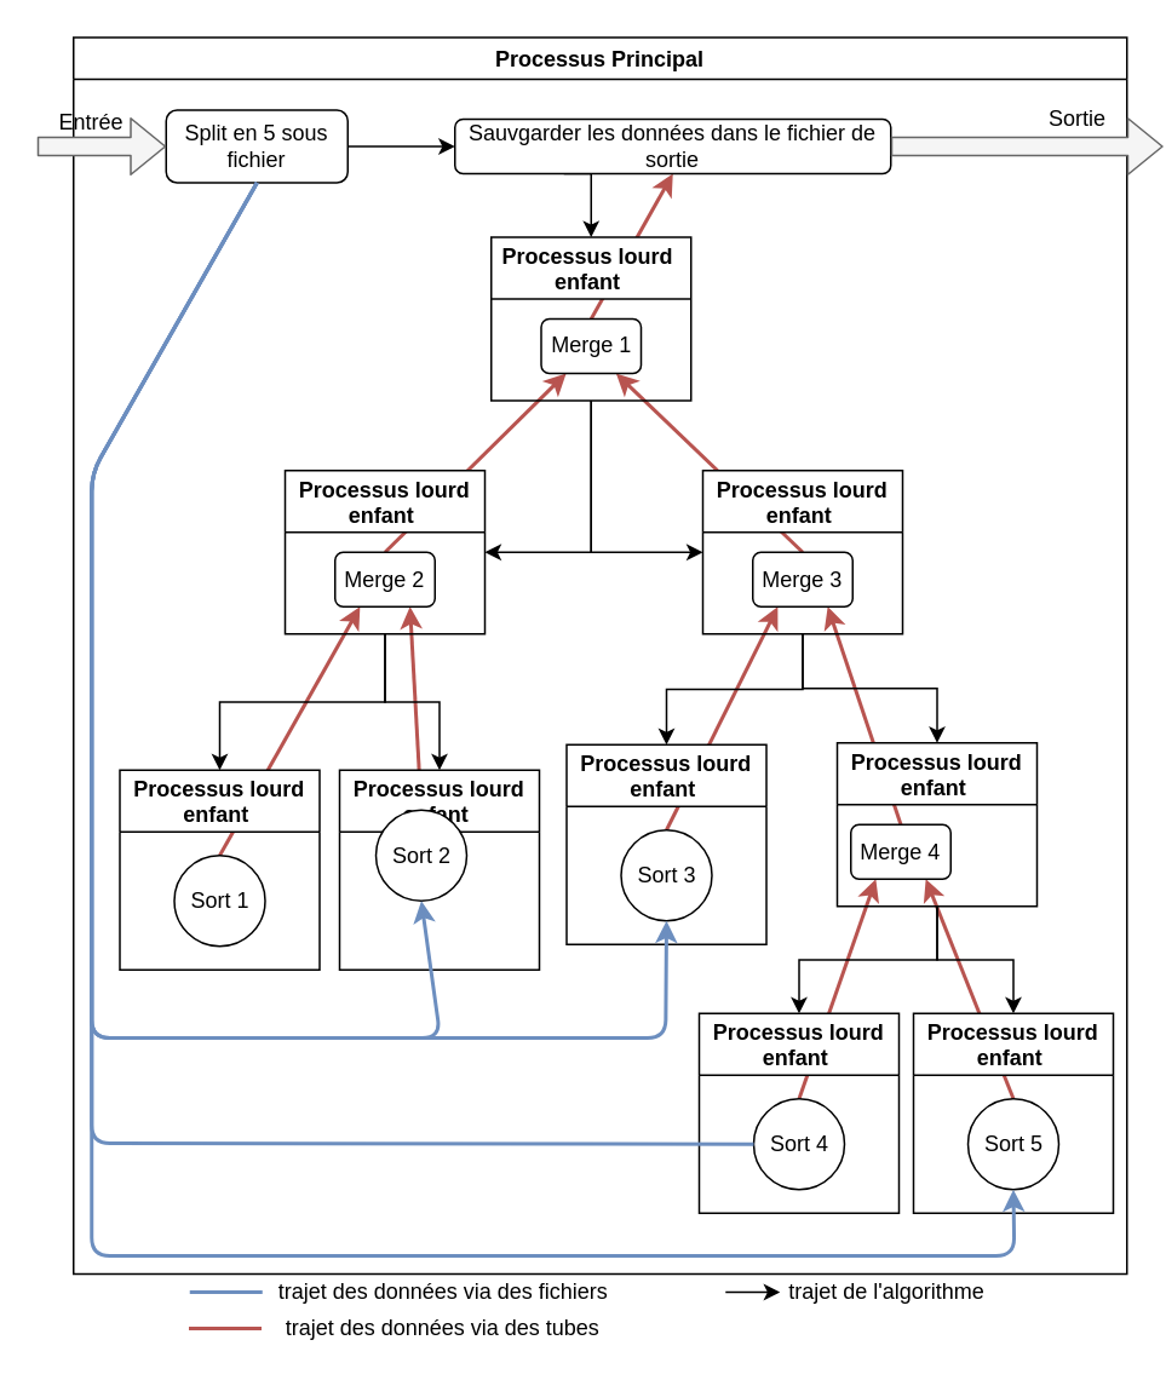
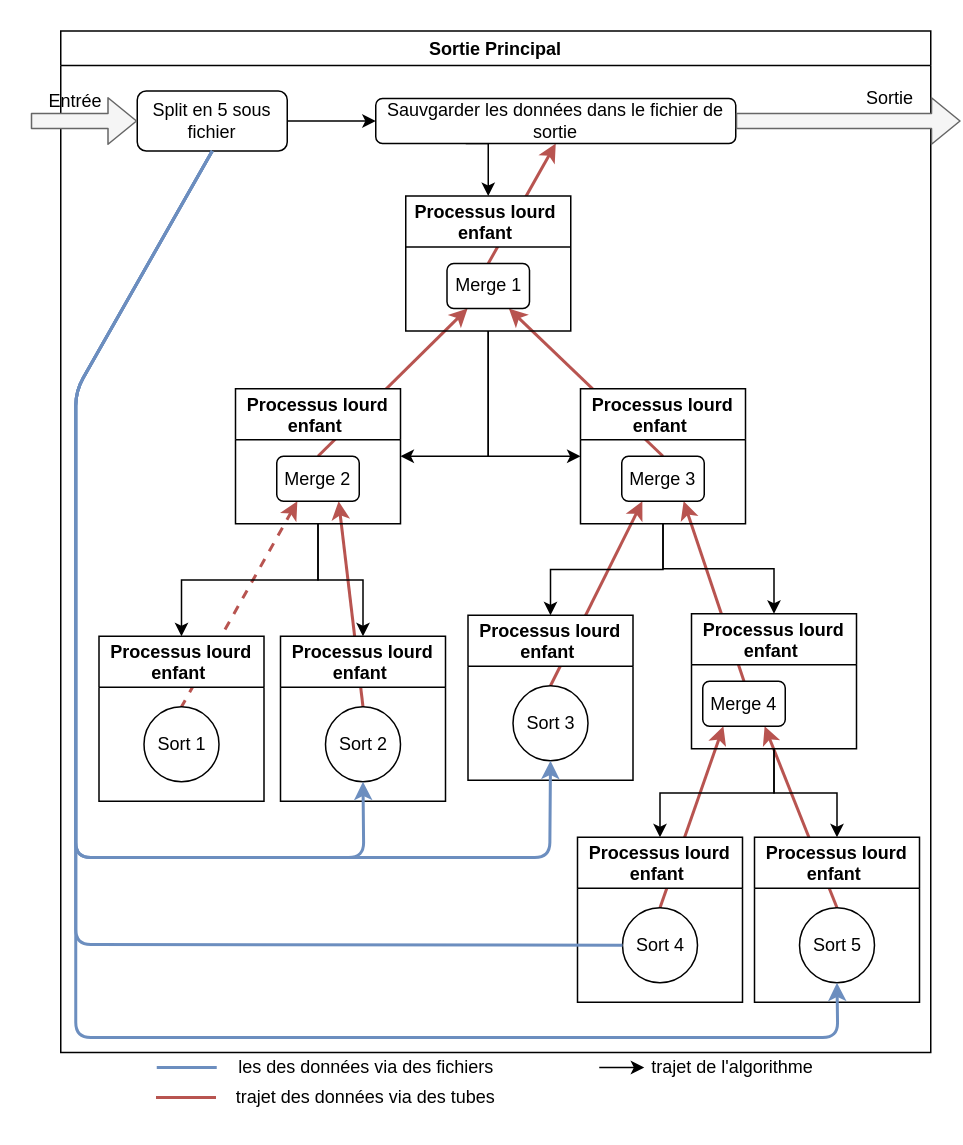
  <mxCell id="0" />
  <mxCell id="1" parent="0" />
- <mxCell id="2" value="Processus Principal" style="swimlane;" vertex="1" parent="1"><mxGeometry x="40" y="20" width="580" height="681" as="geometry" /></mxCell>
+ <mxCell id="2" value="Sortie Principal" style="swimlane;" vertex="1" parent="1"><mxGeometry x="40" y="20" width="580" height="681" as="geometry" /></mxCell>
  <mxCell id="3" value="" style="endArrow=none;html=1;fillColor=#f8cecc;strokeColor=#b85450;strokeWidth=2;entryX=0.5;entryY=0;entryDx=0;entryDy=0;exitX=0.5;exitY=1;exitDx=0;exitDy=0;endFill=0;startArrow=classic;startFill=1;" edge="1" parent="2" source="21" target="52"><mxGeometry width="50" height="50" relative="1" as="geometry"><mxPoint x="411.586" y="293.69" as="sourcePoint" /><mxPoint x="308.828" y="195.069" as="targetPoint" /></mxGeometry></mxCell>
- <mxCell id="4" value="" style="endArrow=none;html=1;fillColor=#f8cecc;strokeColor=#b85450;strokeWidth=2;entryX=0.5;entryY=0;entryDx=0;entryDy=0;exitX=0.25;exitY=1;exitDx=0;exitDy=0;startArrow=classic;startFill=1;" edge="1" parent="2" source="27" target="38"><mxGeometry width="50" height="50" relative="1" as="geometry"><mxPoint x="338" y="350" as="sourcePoint" /><mxPoint x="178" y="279" as="targetPoint" /></mxGeometry></mxCell>
+ <mxCell id="4" value="" style="endArrow=none;html=1;fillColor=#f8cecc;strokeColor=#b85450;strokeWidth=2;entryX=0.5;entryY=0;entryDx=0;entryDy=0;exitX=0.25;exitY=1;exitDx=0;exitDy=0;startArrow=classic;startFill=1;dashed=1;" edge="1" parent="2" source="27" target="38"><mxGeometry width="50" height="50" relative="1" as="geometry"><mxPoint x="338" y="350" as="sourcePoint" /><mxPoint x="178" y="279" as="targetPoint" /></mxGeometry></mxCell>
  <mxCell id="5" value="" style="endArrow=classic;html=1;fillColor=#f8cecc;strokeColor=#b85450;strokeWidth=2;entryX=0.75;entryY=1;entryDx=0;entryDy=0;exitX=0.5;exitY=0;exitDx=0;exitDy=0;endFill=1;" edge="1" parent="2" source="46" target="27"><mxGeometry width="50" height="50" relative="1" as="geometry"><mxPoint x="348" y="360" as="sourcePoint" /><mxPoint x="188" y="289" as="targetPoint" /></mxGeometry></mxCell>
  <mxCell id="6" value="" style="endArrow=classic;html=1;fillColor=#f8cecc;strokeColor=#b85450;strokeWidth=2;entryX=0.25;entryY=1;entryDx=0;entryDy=0;exitX=0.5;exitY=0;exitDx=0;exitDy=0;endFill=1;" edge="1" parent="2" source="42" target="36"><mxGeometry width="50" height="50" relative="1" as="geometry"><mxPoint x="358" y="370" as="sourcePoint" /><mxPoint x="198" y="299" as="targetPoint" /></mxGeometry></mxCell>
  <mxCell id="7" value="" style="endArrow=classic;html=1;fillColor=#f8cecc;strokeColor=#b85450;strokeWidth=2;entryX=0.75;entryY=1;entryDx=0;entryDy=0;exitX=0.5;exitY=0;exitDx=0;exitDy=0;endFill=1;" edge="1" parent="2" source="40" target="36"><mxGeometry width="50" height="50" relative="1" as="geometry"><mxPoint x="368" y="380" as="sourcePoint" /><mxPoint x="208" y="309" as="targetPoint" /></mxGeometry></mxCell>
  <mxCell id="8" value="" style="endArrow=classic;html=1;fillColor=#f8cecc;strokeColor=#b85450;strokeWidth=2;entryX=0.75;entryY=1;entryDx=0;entryDy=0;exitX=0.5;exitY=0;exitDx=0;exitDy=0;endFill=1;" edge="1" parent="2" source="36" target="31"><mxGeometry width="50" height="50" relative="1" as="geometry"><mxPoint x="378" y="390" as="sourcePoint" /><mxPoint x="218" y="319" as="targetPoint" /></mxGeometry></mxCell>
  <mxCell id="9" value="" style="endArrow=classic;html=1;fillColor=#f8cecc;strokeColor=#b85450;strokeWidth=2;exitX=0.5;exitY=0;exitDx=0;exitDy=0;entryX=0.25;entryY=1;entryDx=0;entryDy=0;endFill=1;" edge="1" parent="2" source="44" target="31"><mxGeometry width="50" height="50" relative="1" as="geometry"><mxPoint x="388" y="400" as="sourcePoint" /><mxPoint x="370" y="250" as="targetPoint" /></mxGeometry></mxCell>
  <mxCell id="10" value="" style="endArrow=none;html=1;fillColor=#f8cecc;strokeColor=#b85450;strokeWidth=2;entryX=0.5;entryY=0;entryDx=0;entryDy=0;exitX=0.25;exitY=1;exitDx=0;exitDy=0;endFill=0;startArrow=classic;startFill=1;" edge="1" parent="2" source="52" target="27"><mxGeometry width="50" height="50" relative="1" as="geometry"><mxPoint x="398" y="410" as="sourcePoint" /><mxPoint x="238" y="339" as="targetPoint" /></mxGeometry></mxCell>
  <mxCell id="11" value="" style="endArrow=classic;html=1;fillColor=#f8cecc;strokeColor=#b85450;strokeWidth=2;entryX=0.75;entryY=1;entryDx=0;entryDy=0;exitX=0.5;exitY=0;exitDx=0;exitDy=0;startArrow=none;startFill=0;endFill=1;" edge="1" parent="2" source="31" target="52"><mxGeometry width="50" height="50" relative="1" as="geometry"><mxPoint x="408" y="420" as="sourcePoint" /><mxPoint x="248" y="349" as="targetPoint" /></mxGeometry></mxCell>
  <mxCell id="12" style="edgeStyle=orthogonalEdgeStyle;rounded=0;orthogonalLoop=1;jettySize=auto;html=1;entryX=0;entryY=0.5;entryDx=0;entryDy=0;" edge="1" parent="2" source="13" target="21"><mxGeometry relative="1" as="geometry" /></mxCell>
  <mxCell id="13" value="Split en 5 sous fichier" style="rounded=1;whiteSpace=wrap;html=1;" vertex="1" parent="2"><mxGeometry x="51" y="40" width="100" height="40" as="geometry" /></mxCell>
  <mxCell id="14" style="edgeStyle=orthogonalEdgeStyle;rounded=0;orthogonalLoop=1;jettySize=auto;html=1;entryX=0.5;entryY=0;entryDx=0;entryDy=0;" edge="1" parent="2"><mxGeometry relative="1" as="geometry"><mxPoint x="105" y="125.103" as="sourcePoint" /></mxGeometry></mxCell>
  <mxCell id="15" style="edgeStyle=orthogonalEdgeStyle;rounded=0;orthogonalLoop=1;jettySize=auto;html=1;entryX=0.5;entryY=0;entryDx=0;entryDy=0;" edge="1" parent="2"><mxGeometry relative="1" as="geometry"><mxPoint x="297" y="229.931" as="sourcePoint" /></mxGeometry></mxCell>
  <mxCell id="16" style="edgeStyle=orthogonalEdgeStyle;rounded=0;orthogonalLoop=1;jettySize=auto;html=1;entryX=0.5;entryY=0;entryDx=0;entryDy=0;" edge="1" parent="2"><mxGeometry relative="1" as="geometry"><mxPoint x="232" y="194.759" as="sourcePoint" /></mxGeometry></mxCell>
  <mxCell id="17" style="edgeStyle=orthogonalEdgeStyle;rounded=0;orthogonalLoop=1;jettySize=auto;html=1;entryX=0.5;entryY=0;entryDx=0;entryDy=0;" edge="1" parent="2"><mxGeometry relative="1" as="geometry"><mxPoint x="170" y="160.276" as="sourcePoint" /></mxGeometry></mxCell>
  <mxCell id="18" style="edgeStyle=orthogonalEdgeStyle;rounded=0;orthogonalLoop=1;jettySize=auto;html=1;entryX=0;entryY=0.5;entryDx=0;entryDy=0;exitX=0.5;exitY=1;exitDx=0;exitDy=0;" edge="1" parent="2" source="51" target="30"><mxGeometry relative="1" as="geometry" /></mxCell>
  <mxCell id="19" style="edgeStyle=orthogonalEdgeStyle;rounded=0;orthogonalLoop=1;jettySize=auto;html=1;entryX=1;entryY=0.5;entryDx=0;entryDy=0;exitX=0.5;exitY=1;exitDx=0;exitDy=0;" edge="1" parent="2" source="51" target="26"><mxGeometry relative="1" as="geometry" /></mxCell>
  <mxCell id="20" style="edgeStyle=orthogonalEdgeStyle;rounded=0;orthogonalLoop=1;jettySize=auto;html=1;entryX=0.5;entryY=0;entryDx=0;entryDy=0;exitX=0.25;exitY=1;exitDx=0;exitDy=0;" edge="1" parent="2" source="21" target="51"><mxGeometry relative="1" as="geometry"><Array as="points"><mxPoint x="285" y="75" /></Array></mxGeometry></mxCell>
  <mxCell id="21" value="Sauvgarder les données dans le fichier de sortie" style="rounded=1;whiteSpace=wrap;html=1;" vertex="1" parent="2"><mxGeometry x="210" y="45" width="240" height="30" as="geometry" /></mxCell>
  <mxCell id="22" value="" style="shape=flexArrow;endArrow=classic;html=1;strokeWidth=1;fillColor=#f5f5f5;strokeColor=#666666;gradientColor=none;exitX=1;exitY=0.5;exitDx=0;exitDy=0;" edge="1" parent="2" source="21"><mxGeometry width="50" height="50" relative="1" as="geometry"><mxPoint x="493" y="110" as="sourcePoint" /><mxPoint x="600" y="60" as="targetPoint" /></mxGeometry></mxCell>
  <mxCell id="23" value="Sortie" style="text;html=1;strokeColor=none;fillColor=none;align=center;verticalAlign=middle;whiteSpace=wrap;rounded=0;" vertex="1" parent="2"><mxGeometry x="532.5" y="35" width="40" height="20" as="geometry" /></mxCell>
  <mxCell id="24" style="edgeStyle=orthogonalEdgeStyle;rounded=0;orthogonalLoop=1;jettySize=auto;html=1;entryX=0.5;entryY=0;entryDx=0;entryDy=0;" edge="1" parent="2" source="26" target="37"><mxGeometry relative="1" as="geometry" /></mxCell>
  <mxCell id="25" style="edgeStyle=orthogonalEdgeStyle;rounded=0;orthogonalLoop=1;jettySize=auto;html=1;" edge="1" parent="2" source="26" target="45"><mxGeometry relative="1" as="geometry" /></mxCell>
  <mxCell id="26" value="Processus lourd&#10;enfant " style="swimlane;startSize=34;" vertex="1" parent="2"><mxGeometry x="116.5" y="238.5" width="110" height="90" as="geometry" /></mxCell>
  <mxCell id="27" value="Merge 2" style="rounded=1;whiteSpace=wrap;html=1;" vertex="1" parent="26"><mxGeometry x="27.5" y="45" width="55" height="30" as="geometry" /></mxCell>
  <mxCell id="28" style="edgeStyle=orthogonalEdgeStyle;rounded=0;orthogonalLoop=1;jettySize=auto;html=1;entryX=0.5;entryY=0;entryDx=0;entryDy=0;" edge="1" parent="2" source="30" target="35"><mxGeometry relative="1" as="geometry" /></mxCell>
  <mxCell id="29" style="edgeStyle=orthogonalEdgeStyle;rounded=0;orthogonalLoop=1;jettySize=auto;html=1;entryX=0.5;entryY=0;entryDx=0;entryDy=0;" edge="1" parent="2" source="30" target="43"><mxGeometry relative="1" as="geometry" /></mxCell>
  <mxCell id="30" value="Processus lourd&#10;enfant " style="swimlane;startSize=34;" vertex="1" parent="2"><mxGeometry x="346.5" y="238.5" width="110" height="90" as="geometry" /></mxCell>
  <mxCell id="31" value="Merge 3" style="rounded=1;whiteSpace=wrap;html=1;" vertex="1" parent="30"><mxGeometry x="27.5" y="45" width="55" height="30" as="geometry" /></mxCell>
  <mxCell id="32" value="Entrée" style="text;html=1;strokeColor=none;fillColor=none;align=center;verticalAlign=middle;whiteSpace=wrap;rounded=0;" vertex="1" parent="2"><mxGeometry x="-10" y="37" width="40" height="20" as="geometry" /></mxCell>
  <mxCell id="33" style="edgeStyle=orthogonalEdgeStyle;rounded=0;orthogonalLoop=1;jettySize=auto;html=1;entryX=0.5;entryY=0;entryDx=0;entryDy=0;" edge="1" parent="2" source="35" target="39"><mxGeometry relative="1" as="geometry" /></mxCell>
  <mxCell id="34" style="edgeStyle=orthogonalEdgeStyle;rounded=0;orthogonalLoop=1;jettySize=auto;html=1;entryX=0.5;entryY=0;entryDx=0;entryDy=0;" edge="1" parent="2" source="35" target="41"><mxGeometry relative="1" as="geometry" /></mxCell>
  <mxCell id="35" value="Processus lourd&#10;enfant " style="swimlane;startSize=34;" vertex="1" parent="2"><mxGeometry x="420.5" y="388.5" width="110" height="90" as="geometry" /></mxCell>
  <mxCell id="36" value="Merge 4" style="rounded=1;whiteSpace=wrap;html=1;" vertex="1" parent="35"><mxGeometry x="7.5" y="45" width="55" height="30" as="geometry" /></mxCell>
  <mxCell id="37" value="Processus lourd&#10;enfant " style="swimlane;startSize=34;" vertex="1" parent="2"><mxGeometry x="25.5" y="403.5" width="110" height="110" as="geometry" /></mxCell>
  <mxCell id="38" value="Sort 1" style="ellipse;whiteSpace=wrap;html=1;aspect=fixed;" vertex="1" parent="37"><mxGeometry x="30" y="47" width="50" height="50" as="geometry" /></mxCell>
  <mxCell id="39" value="Processus lourd&#10;enfant " style="swimlane;startSize=34;" vertex="1" parent="2"><mxGeometry x="462.5" y="537.5" width="110" height="110" as="geometry" /></mxCell>
  <mxCell id="40" value="Sort 5" style="ellipse;whiteSpace=wrap;html=1;aspect=fixed;" vertex="1" parent="39"><mxGeometry x="30" y="47" width="50" height="50" as="geometry" /></mxCell>
  <mxCell id="41" value="Processus lourd&#10;enfant " style="swimlane;startSize=34;" vertex="1" parent="2"><mxGeometry x="344.5" y="537.5" width="110" height="110" as="geometry" /></mxCell>
  <mxCell id="42" value="Sort 4" style="ellipse;whiteSpace=wrap;html=1;aspect=fixed;" vertex="1" parent="41"><mxGeometry x="30" y="47" width="50" height="50" as="geometry" /></mxCell>
  <mxCell id="43" value="Processus lourd&#10;enfant " style="swimlane;startSize=34;" vertex="1" parent="2"><mxGeometry x="271.5" y="389.5" width="110" height="110" as="geometry" /></mxCell>
  <mxCell id="44" value="Sort 3" style="ellipse;whiteSpace=wrap;html=1;aspect=fixed;" vertex="1" parent="43"><mxGeometry x="30" y="47" width="50" height="50" as="geometry" /></mxCell>
  <mxCell id="45" value="Processus lourd&#10;enfant " style="swimlane;startSize=34;" vertex="1" parent="2"><mxGeometry x="146.5" y="403.5" width="110" height="110" as="geometry" /></mxCell>
- <mxCell id="46" value="Sort 2" style="ellipse;whiteSpace=wrap;html=1;aspect=fixed;" vertex="1" parent="45"><mxGeometry x="20" y="22" width="50" height="50" as="geometry" /></mxCell>
+ <mxCell id="46" value="Sort 2" style="ellipse;whiteSpace=wrap;html=1;aspect=fixed;" vertex="1" parent="45"><mxGeometry x="30" y="47" width="50" height="50" as="geometry" /></mxCell>
  <mxCell id="47" value="" style="endArrow=classic;html=1;fillColor=#dae8fc;strokeColor=#6c8ebf;strokeWidth=2;entryX=0.5;entryY=1;entryDx=0;entryDy=0;exitX=0.5;exitY=1;exitDx=0;exitDy=0;endFill=1;" edge="1" parent="2" source="13" target="46"><mxGeometry width="50" height="50" relative="1" as="geometry"><mxPoint x="322.793" y="84.759" as="sourcePoint" /><mxPoint x="135.207" y="319.931" as="targetPoint" /><Array as="points"><mxPoint x="10" y="240" /><mxPoint x="10" y="551" /><mxPoint x="202" y="551" /></Array></mxGeometry></mxCell>
  <mxCell id="48" value="" style="endArrow=classic;html=1;fillColor=#dae8fc;strokeColor=#6c8ebf;strokeWidth=2;entryX=0.5;entryY=1;entryDx=0;entryDy=0;exitX=0.5;exitY=1;exitDx=0;exitDy=0;endFill=1;" edge="1" parent="2" source="13" target="44"><mxGeometry width="50" height="50" relative="1" as="geometry"><mxPoint x="332.793" y="94.759" as="sourcePoint" /><mxPoint x="145.207" y="329.931" as="targetPoint" /><Array as="points"><mxPoint x="10" y="240" /><mxPoint x="10" y="551" /><mxPoint x="326" y="551" /></Array></mxGeometry></mxCell>
  <mxCell id="49" value="" style="endArrow=none;html=1;fillColor=#dae8fc;strokeColor=#6c8ebf;strokeWidth=2;entryX=0;entryY=0.5;entryDx=0;entryDy=0;exitX=0.5;exitY=1;exitDx=0;exitDy=0;" edge="1" parent="2" source="13" target="42"><mxGeometry width="50" height="50" relative="1" as="geometry"><mxPoint x="342.793" y="104.759" as="sourcePoint" /><mxPoint x="155.207" y="339.931" as="targetPoint" /><Array as="points"><mxPoint x="10" y="240" /><mxPoint x="10" y="609" /></Array></mxGeometry></mxCell>
  <mxCell id="50" value="" style="endArrow=classic;html=1;fillColor=#dae8fc;strokeColor=#6c8ebf;strokeWidth=2;entryX=0.5;entryY=1;entryDx=0;entryDy=0;exitX=0.5;exitY=1;exitDx=0;exitDy=0;endFill=1;" edge="1" parent="2" source="13" target="40"><mxGeometry width="50" height="50" relative="1" as="geometry"><mxPoint x="352.793" y="114.759" as="sourcePoint" /><mxPoint x="165.207" y="349.931" as="targetPoint" /><Array as="points"><mxPoint x="10" y="240" /><mxPoint x="10" y="671" /><mxPoint x="518" y="671" /></Array></mxGeometry></mxCell>
  <mxCell id="51" value="Processus lourd &#10;enfant " style="swimlane;startSize=34;" vertex="1" parent="2"><mxGeometry x="230" y="110" width="110" height="90" as="geometry" /></mxCell>
  <mxCell id="52" value="Merge 1" style="rounded=1;whiteSpace=wrap;html=1;" vertex="1" parent="51"><mxGeometry x="27.5" y="45" width="55" height="30" as="geometry" /></mxCell>
  <mxCell id="53" value="" style="endArrow=none;html=1;fillColor=#dae8fc;strokeColor=#6c8ebf;strokeWidth=2;" edge="1" parent="1"><mxGeometry width="50" height="50" relative="1" as="geometry"><mxPoint x="144" y="711" as="sourcePoint" /><mxPoint x="104" y="711" as="targetPoint" /></mxGeometry></mxCell>
  <mxCell id="54" value="" style="shape=flexArrow;endArrow=classic;html=1;strokeWidth=1;entryX=0;entryY=0.5;entryDx=0;entryDy=0;fillColor=#f5f5f5;strokeColor=#666666;gradientColor=none;" edge="1" parent="1" target="13"><mxGeometry width="50" height="50" relative="1" as="geometry"><mxPoint x="20" y="80" as="sourcePoint" /><mxPoint x="30" y="130" as="targetPoint" /></mxGeometry></mxCell>
- <mxCell id="55" value="trajet des données via des fichiers&amp;nbsp;" style="text;html=1;strokeColor=none;fillColor=none;align=center;verticalAlign=middle;whiteSpace=wrap;rounded=0;" vertex="1" parent="1"><mxGeometry x="152" y="701" width="187" height="20" as="geometry" /></mxCell>
+ <mxCell id="55" value="les des données via des fichiers&amp;nbsp;" style="text;html=1;strokeColor=none;fillColor=none;align=center;verticalAlign=middle;whiteSpace=wrap;rounded=0;" vertex="1" parent="1"><mxGeometry x="152" y="701" width="187" height="20" as="geometry" /></mxCell>
  <mxCell id="56" value="" style="endArrow=classic;html=1;" edge="1" parent="1"><mxGeometry width="50" height="50" relative="1" as="geometry"><mxPoint x="399" y="711" as="sourcePoint" /><mxPoint x="429" y="711" as="targetPoint" /></mxGeometry></mxCell>
  <mxCell id="57" value="trajet de l'algorithme" style="text;html=1;strokeColor=none;fillColor=none;align=center;verticalAlign=middle;whiteSpace=wrap;rounded=0;" vertex="1" parent="1"><mxGeometry x="429" y="701" width="118" height="20" as="geometry" /></mxCell>
  <mxCell id="58" value="" style="endArrow=none;html=1;fillColor=#f8cecc;strokeColor=#b85450;strokeWidth=2;" edge="1" parent="1"><mxGeometry width="50" height="50" relative="1" as="geometry"><mxPoint x="143.5" y="731" as="sourcePoint" /><mxPoint x="103.5" y="731" as="targetPoint" /></mxGeometry></mxCell>
  <mxCell id="59" value="trajet des données via des tubes" style="text;html=1;strokeColor=none;fillColor=none;align=center;verticalAlign=middle;whiteSpace=wrap;rounded=0;" vertex="1" parent="1"><mxGeometry x="149.5" y="721" width="187" height="20" as="geometry" /></mxCell>
